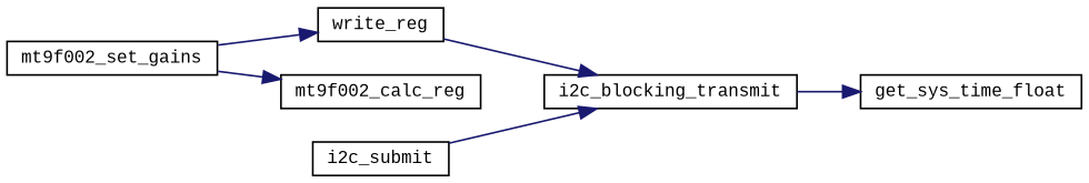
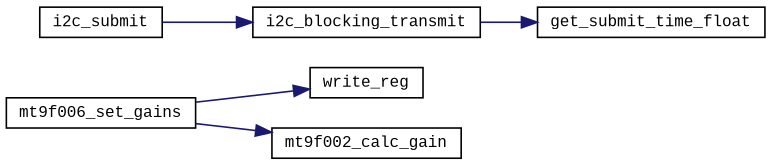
  digraph {
    fontname="Liberation Mono"
    rankdir=LR
    node [color=black fillcolor=white fontname="Liberation Mono" fontsize=10 shape=record style=filled]
    edge [color=midnightblue fontname="Liberation Mono" fontsize=10 labelfontname=FreeSans labelfontsize=10 style=solid]
-   n1 [height=0.2 label=mt9f002_set_gains width=0.4]
+   n1 [height=0.2 label=mt9f006_set_gains width=0.4]
    n2 [height=0.2 label=write_reg width=0.4]
-   n3 [height=0.2 label=mt9f002_calc_reg width=0.4]
+   n3 [height=0.2 label=mt9f002_calc_gain width=0.4]
    n4 [height=0.2 label=i2c_blocking_transmit width=0.4]
-   n5 [height=0.2 label=get_sys_time_float width=0.4]
+   n5 [height=0.2 label=get_submit_time_float width=0.4]
    n6 [height=0.2 label=i2c_submit width=0.4]
    n1 -> n2
    n1 -> n3
-   n2 -> n4
    n4 -> n5
    n6 -> n4
  }
